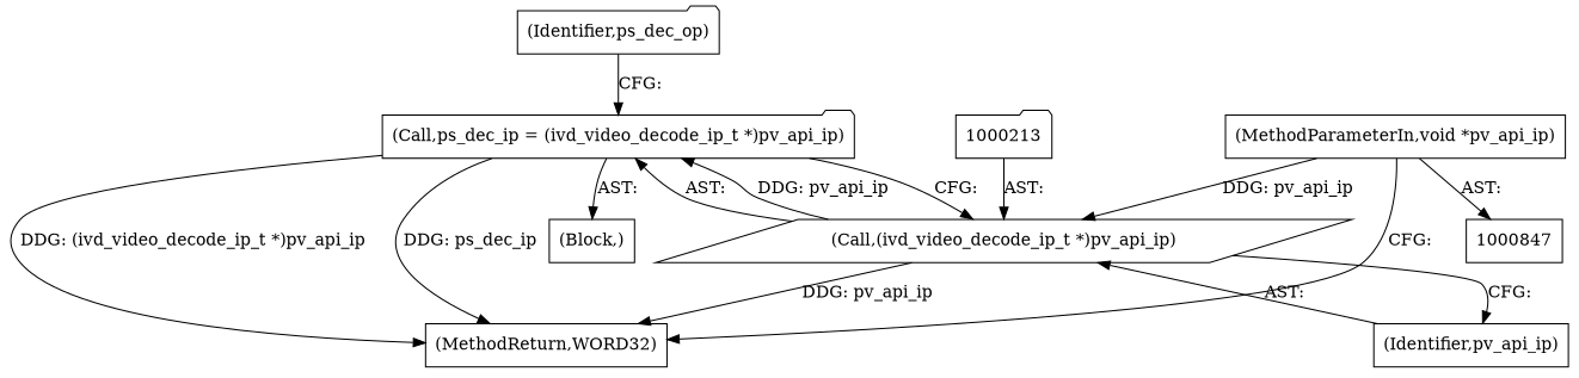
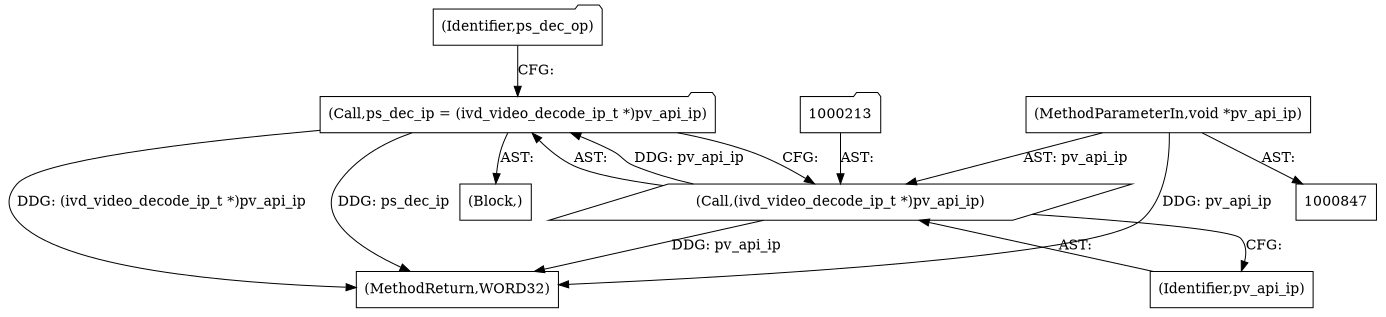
  digraph {
    node [shape=box]
    n1 [label="(Call,ps_dec_ip = (ivd_video_decode_ip_t *)pv_api_ip)" shape=folder]
    n2 [label="(Call,(ivd_video_decode_ip_t *)pv_api_ip)" shape=parallelogram]
    n3 [label="(Block,)"]
    n4 [label="(MethodReturn,WORD32)"]
    n5 [label="(Identifier,pv_api_ip)"]
    n6 [label="(MethodParameterIn,void *pv_api_ip)"]
    n7 [label=1000847]
    n8 [label="(Identifier,ps_dec_op)" shape=folder]
    1000213 [shape=folder]
    n1 -> n2 [label="CFG: "]
    n1 -> n3 [label="AST: "]
    n1 -> n4 [label="DDG: (ivd_video_decode_ip_t *)pv_api_ip"]
    n1 -> n4 [label="DDG: ps_dec_ip"]
    n2 -> n1 [label="AST: "]
    n2 -> n1 [label="DDG: pv_api_ip"]
    n2 -> n4 [label="DDG: pv_api_ip"]
    n2 -> n5 [label="CFG: "]
    n5 -> n2 [label="AST: "]
-   n6 -> n2 [label="DDG: pv_api_ip"]
-   n6 -> n4 [label="CFG: "]
+   n6 -> n2 [label="AST: pv_api_ip"]
+   n6 -> n4 [label="DDG: pv_api_ip"]
    n6 -> n7 [label="AST: "]
    n8 -> n1 [label="CFG: "]
    1000213 -> n2 [label="AST: "]
  }
